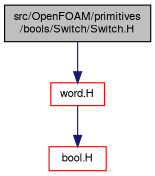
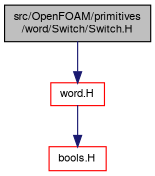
  digraph {
    node [color=red fontname=FreeSans fontsize=10 shape=record]
    edge [color=midnightblue fontname=FreeSans fontsize=10 labelfontname=FreeSans labelfontsize=10 style=solid]
-   n1 [color=black fillcolor=grey75 fontcolor=black height=0.2 label="src/OpenFOAM/primitives\l/bools/Switch/Switch.H" style=filled width=0.4]
+   n1 [color=black fillcolor=grey75 fontcolor=black height=0.2 label="src/OpenFOAM/primitives\l/word/Switch/Switch.H" style=filled width=0.4]
    n2 [height=0.2 label="word.H" width=0.4]
-   n3 [height=0.2 label="bool.H" width=0.4]
+   n3 [height=0.2 label="bools.H" width=0.4]
    n1 -> n2
    n2 -> n3
  }
